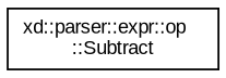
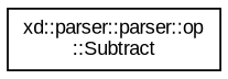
  digraph {
    rankdir=LR
    fontname="Liberation Sans"
-   n1 [color=black fillcolor=white fontname="Liberation Sans" fontsize=10 height=0.2 label="xd::parser::expr::op\l::Subtract" shape=record style=filled width=0.4]
+   n1 [color=black fillcolor=white fontname="Liberation Sans" fontsize=10 height=0.2 label="xd::parser::parser::op\l::Subtract" shape=record style=filled width=0.4]
  }
